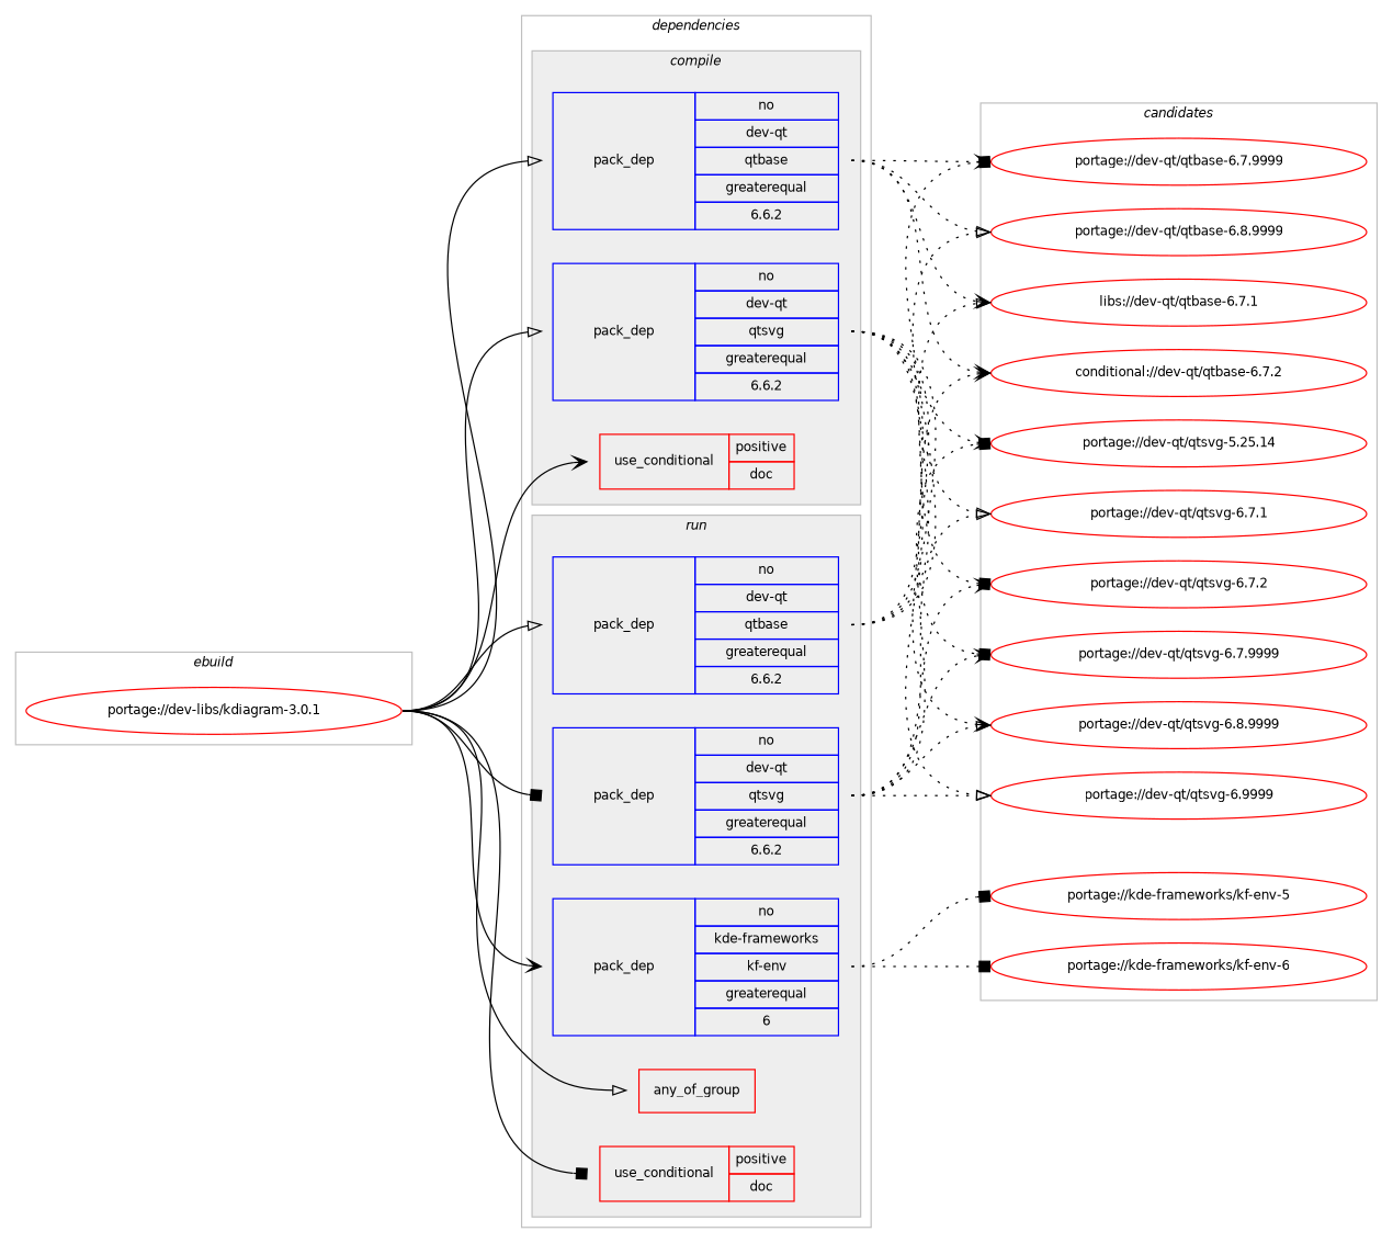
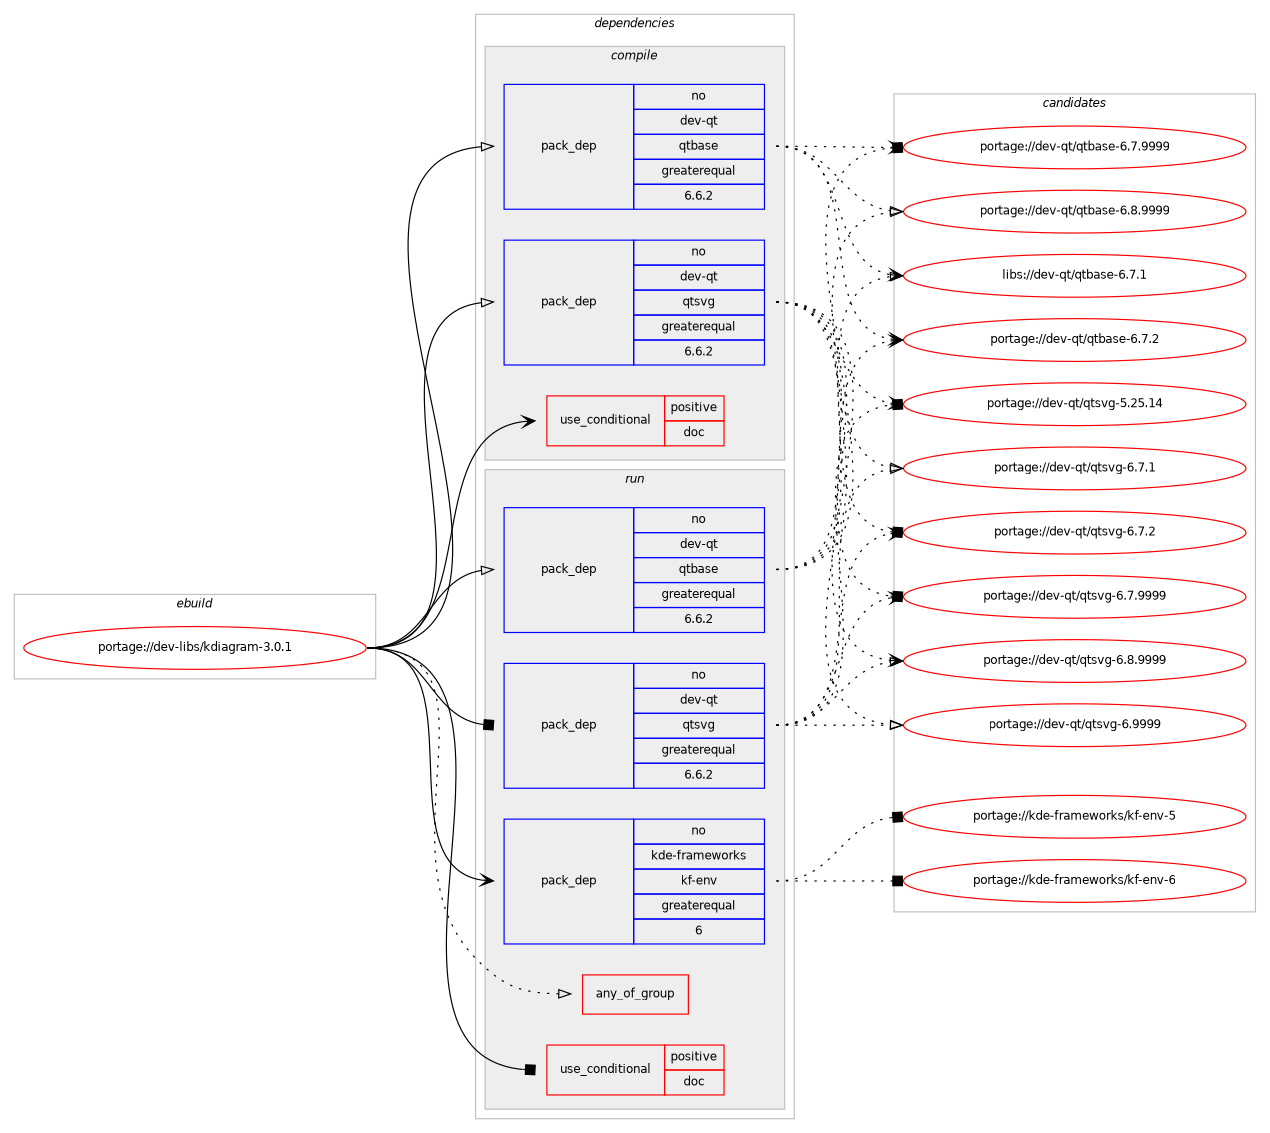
  digraph {
    compound=true
    concentrate=true
    fontname=Helvetica
    fontsize=10
    newrank=true
    rankdir=LR
    ranksep=1.5
    node [color=red fontname=Helvetica fontsize=10]
    edge [arrowhead=onormal headport=w style=dotted tailport=e weight=100]
    n1 [label="portage://dev-libs/kdiagram-3.0.1" width=4]
    n2 [label=<<TABLE BORDER="0" CELLBORDER="1" CELLSPACING="0" CELLPADDING="4"><TR><TD ROWSPAN="3" CELLPADDING="10">use_conditional</TD></TR><TR><TD>positive</TD></TR><TR><TD>doc</TD></TR></TABLE>> shape=none]
    n3 [color=blue label=<<TABLE BORDER="0" CELLBORDER="1" CELLSPACING="0" CELLPADDING="4" WIDTH="220"><TR><TD ROWSPAN="6" CELLPADDING="30">pack_dep</TD></TR><TR><TD WIDTH="110">no</TD></TR><TR><TD>dev-qt</TD></TR><TR><TD>qtbase</TD></TR><TR><TD>greaterequal</TD></TR><TR><TD>6.6.2</TD></TR></TABLE>> shape=none]
    n4 [color=blue label=<<TABLE BORDER="0" CELLBORDER="1" CELLSPACING="0" CELLPADDING="4" WIDTH="220"><TR><TD ROWSPAN="6" CELLPADDING="30">pack_dep</TD></TR><TR><TD WIDTH="110">no</TD></TR><TR><TD>dev-qt</TD></TR><TR><TD>qtsvg</TD></TR><TR><TD>greaterequal</TD></TR><TR><TD>6.6.2</TD></TR></TABLE>> shape=none]
    n5 [label=<<TABLE BORDER="0" CELLBORDER="1" CELLSPACING="0" CELLPADDING="4"><TR><TD CELLPADDING="10">any_of_group</TD></TR></TABLE>> shape=none]
    n6 [label=<<TABLE BORDER="0" CELLBORDER="1" CELLSPACING="0" CELLPADDING="4"><TR><TD ROWSPAN="3" CELLPADDING="10">use_conditional</TD></TR><TR><TD>positive</TD></TR><TR><TD>doc</TD></TR></TABLE>> shape=none]
    n7 [color=blue label=<<TABLE BORDER="0" CELLBORDER="1" CELLSPACING="0" CELLPADDING="4" WIDTH="220"><TR><TD ROWSPAN="6" CELLPADDING="30">pack_dep</TD></TR><TR><TD WIDTH="110">no</TD></TR><TR><TD>dev-qt</TD></TR><TR><TD>qtbase</TD></TR><TR><TD>greaterequal</TD></TR><TR><TD>6.6.2</TD></TR></TABLE>> shape=none]
    n8 [color=blue label=<<TABLE BORDER="0" CELLBORDER="1" CELLSPACING="0" CELLPADDING="4" WIDTH="220"><TR><TD ROWSPAN="6" CELLPADDING="30">pack_dep</TD></TR><TR><TD WIDTH="110">no</TD></TR><TR><TD>dev-qt</TD></TR><TR><TD>qtsvg</TD></TR><TR><TD>greaterequal</TD></TR><TR><TD>6.6.2</TD></TR></TABLE>> shape=none]
    n9 [color=blue label=<<TABLE BORDER="0" CELLBORDER="1" CELLSPACING="0" CELLPADDING="4" WIDTH="220"><TR><TD ROWSPAN="6" CELLPADDING="30">pack_dep</TD></TR><TR><TD WIDTH="110">no</TD></TR><TR><TD>kde-frameworks</TD></TR><TR><TD>kf-env</TD></TR><TR><TD>greaterequal</TD></TR><TR><TD>6</TD></TR></TABLE>> shape=none]
    n10 [label="libs://dev-qt/qtbase-6.7.1" width=4]
-   n11 [label="conditional://dev-qt/qtbase-6.7.2" width=4]
+   n11 [label="portage://dev-qt/qtbase-6.7.2" width=4]
    n12 [label="portage://dev-qt/qtbase-6.7.9999" width=4]
    n13 [label="portage://dev-qt/qtbase-6.8.9999" width=4]
    n14 [label="portage://dev-qt/qtsvg-5.25.14" width=4]
    n15 [label="portage://dev-qt/qtsvg-6.7.1" width=4]
    n16 [label="portage://dev-qt/qtsvg-6.7.2" width=4]
    n17 [label="portage://dev-qt/qtsvg-6.7.9999" width=4]
    n18 [label="portage://dev-qt/qtsvg-6.8.9999" width=4]
    n19 [label="portage://dev-qt/qtsvg-6.9999" width=4]
    n20 [label="portage://kde-frameworks/kf-env-5" width=4]
    n21 [label="portage://kde-frameworks/kf-env-6" width=4]
    subgraph cluster_1 {
      color=gray
      label=<<i>ebuild</i>>
      rank=same
      n1
    }
    subgraph cluster_2 {
      color=gray
      label=<<i>dependencies</i>>
      subgraph cluster_3 {
        color=gray
        fillcolor="#eeeeee"
        label=<<i>compile</i>>
        style=filled
        subgraph sub_4 {
          color=gray
          fillcolor="#eeeeee"
          label=<<i>compile</i>>
          style=filled
          n2
        }
        subgraph sub_5 {
          color=gray
          fillcolor="#eeeeee"
          label=<<i>compile</i>>
          style=filled
          n3
        }
        subgraph sub_6 {
          color=gray
          fillcolor="#eeeeee"
          label=<<i>compile</i>>
          style=filled
          n4
        }
      }
      subgraph cluster_7 {
        color=gray
        fillcolor="#eeeeee"
        label=<<i>compile and run</i>>
        style=filled
      }
      subgraph cluster_8 {
        color=gray
        fillcolor="#eeeeee"
        label=<<i>run</i>>
        style=filled
        subgraph sub_9 {
          color=gray
          fillcolor="#eeeeee"
          label=<<i>run</i>>
          style=filled
          n5
        }
        subgraph sub_10 {
          color=gray
          fillcolor="#eeeeee"
          label=<<i>run</i>>
          style=filled
          n6
        }
        subgraph sub_11 {
          color=gray
          fillcolor="#eeeeee"
          label=<<i>run</i>>
          style=filled
          n7
        }
        subgraph sub_12 {
          color=gray
          fillcolor="#eeeeee"
          label=<<i>run</i>>
          style=filled
          n8
        }
        subgraph sub_13 {
          color=gray
          fillcolor="#eeeeee"
          label=<<i>run</i>>
          style=filled
          n9
        }
      }
    }
    subgraph cluster_14 {
      color=gray
      label=<<i>candidates</i>>
      rank=same
      subgraph sub_15 {
        color=black
        label=<<i>candidates</i>>
        nodesep=1
        rank=same
        n10
        n11
        n12
        n13
      }
      subgraph sub_16 {
        color=black
        label=<<i>candidates</i>>
        nodesep=1
        rank=same
        n14
        n15
        n16
        n17
        n18
        n19
      }
      subgraph sub_17 {
        color=black
        label=<<i>candidates</i>>
        nodesep=1
        rank=same
        n10
        n11
        n12
        n13
      }
      subgraph sub_18 {
        color=black
        label=<<i>candidates</i>>
        nodesep=1
        rank=same
        n14
        n15
        n16
        n17
        n18
        n19
      }
      subgraph sub_19 {
        color=black
        label=<<i>candidates</i>>
        nodesep=1
        rank=same
        n20
        n21
      }
    }
    n1 -> n2 [arrowhead=vee style=solid weight=20]
    n1 -> n3 [style=solid weight=20]
    n1 -> n4 [style=solid weight=20]
-   n1 -> n5 [style=solid weight=20]
+   n1 -> n5 [weight=20]
    n1 -> n6 [arrowhead=box style=solid weight=20]
    n1 -> n7 [style=solid weight=20]
    n1 -> n8 [arrowhead=box style=solid weight=20]
    n1 -> n9 [arrowhead=vee style=solid weight=20]
    n3 -> n10 [arrowhead=vee]
    n3 -> n11 [arrowhead=vee]
    n3 -> n12 [arrowhead=vee]
    n3 -> n13
    n4 -> n14 [arrowhead=vee]
    n4 -> n15
    n4 -> n16 [arrowhead=box]
    n4 -> n17 [arrowhead=box]
    n4 -> n18 [arrowhead=vee]
    n4 -> n19
    n7 -> n10
    n7 -> n11 [arrowhead=vee]
    n7 -> n12 [arrowhead=box]
    n7 -> n13
    n8 -> n14 [arrowhead=box]
    n8 -> n15
    n8 -> n16 [arrowhead=vee]
    n8 -> n17 [arrowhead=vee]
    n8 -> n18
    n8 -> n19
    n9 -> n20 [arrowhead=box]
    n9 -> n21 [arrowhead=box]
  }
